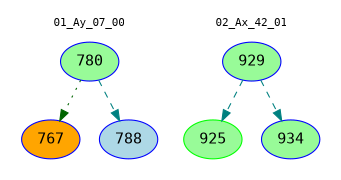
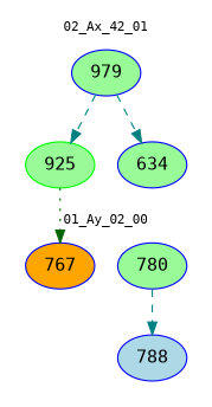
  digraph {
    fontname="DejaVu Sans Mono"
    node [color=blue fillcolor=palegreen fontname="DejaVu Sans Mono" style=filled]
    edge [color=teal fontname="DejaVu Sans Mono" style=dashed]
    n1 [label=780]
    n2 [fillcolor=orange label=767]
    n3 [fillcolor=lightblue label=788]
-   n4 [label=929]
+   n4 [label=979]
    n5 [color=green label=925]
-   n6 [label=934]
+   n6 [label=634]
    subgraph cluster_1 {
      color=white
      fontsize=10
-     label="01_Ay_07_00"
+     label="01_Ay_02_00"
      n1
      n2
      n3
    }
    subgraph cluster_2 {
      color=white
      fontsize=10
      label="02_Ax_42_01"
      n4
      n5
      n6
    }
-   n1 -> n2 [color=darkgreen style=dotted]
+   n5 -> n2 [color=darkgreen style=dotted]
    n1 -> n3
    n4 -> n5
    n4 -> n6
  }
